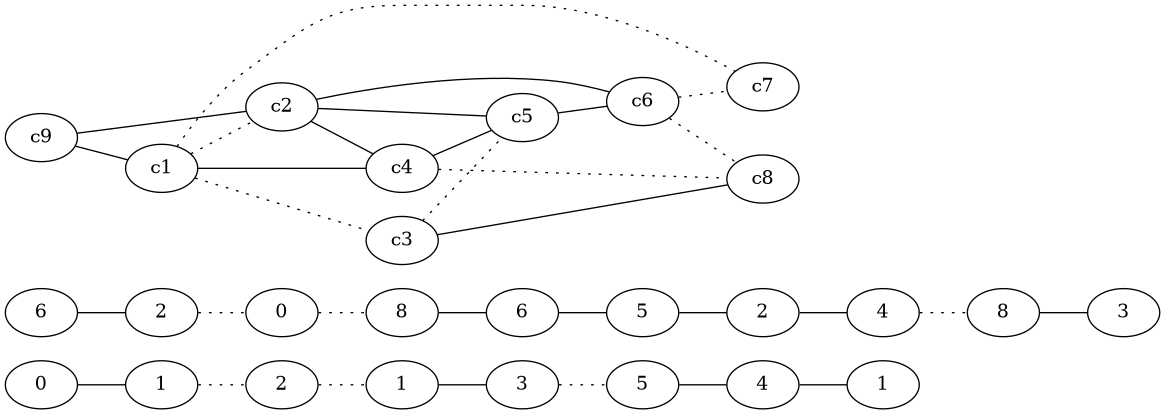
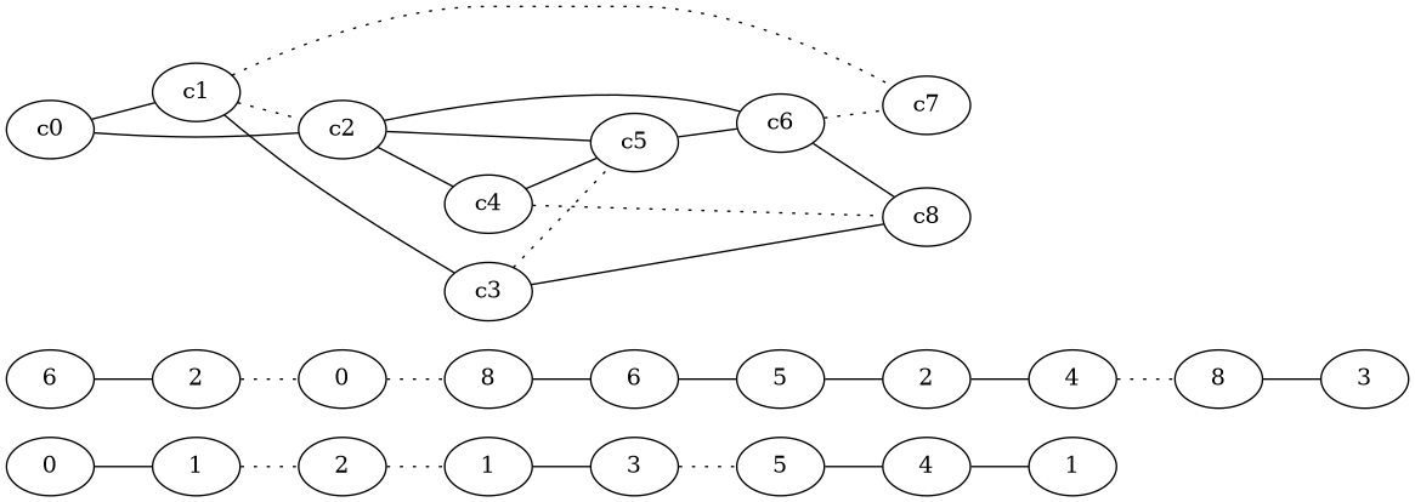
  graph {
    rankdir=LR
    n1 [label=0]
    n2 [label=1]
    n3 [label=2]
    n4 [label=1]
    n5 [label=3]
    n6 [label=5]
    n7 [label=4]
    n8 [label=1]
    n9 [label=6]
    n10 [label=2]
    n11 [label=0]
    n12 [label=8]
    n13 [label=6]
    n14 [label=5]
    n15 [label=2]
    n16 [label=4]
    n17 [label=8]
    n18 [label=3]
-   c0 [label=c9]
+   c0
    c1
    c2
    c3
    c4
    c7
    c5
    c6
    c8
    n1 -- n2
    n2 -- n3 [style=dotted]
    n3 -- n4 [style=dotted]
    n4 -- n5
    n5 -- n6 [style=dotted]
    n6 -- n7
    n7 -- n8
    n9 -- n10
    n10 -- n11 [style=dotted]
    n11 -- n12 [style=dotted]
    n12 -- n13
    n13 -- n14
    n14 -- n15
    n15 -- n16
    n16 -- n17 [style=dotted]
    n17 -- n18
    c0 -- c1
    c0 -- c2 [style=solid]
    c1 -- c2 [style=dotted]
-   c1 -- c3 [style=dotted]
-   c1 -- c4
+   c1 -- c3
    c1 -- c7 [style=dotted]
    c2 -- c4
    c2 -- c5
    c2 -- c6
    c3 -- c5 [style=dotted]
    c3 -- c8
    c4 -- c5
    c4 -- c8 [style=dotted]
    c5 -- c6
    c6 -- c7 [style=dotted]
-   c6 -- c8 [style=dotted]
+   c6 -- c8
  }
